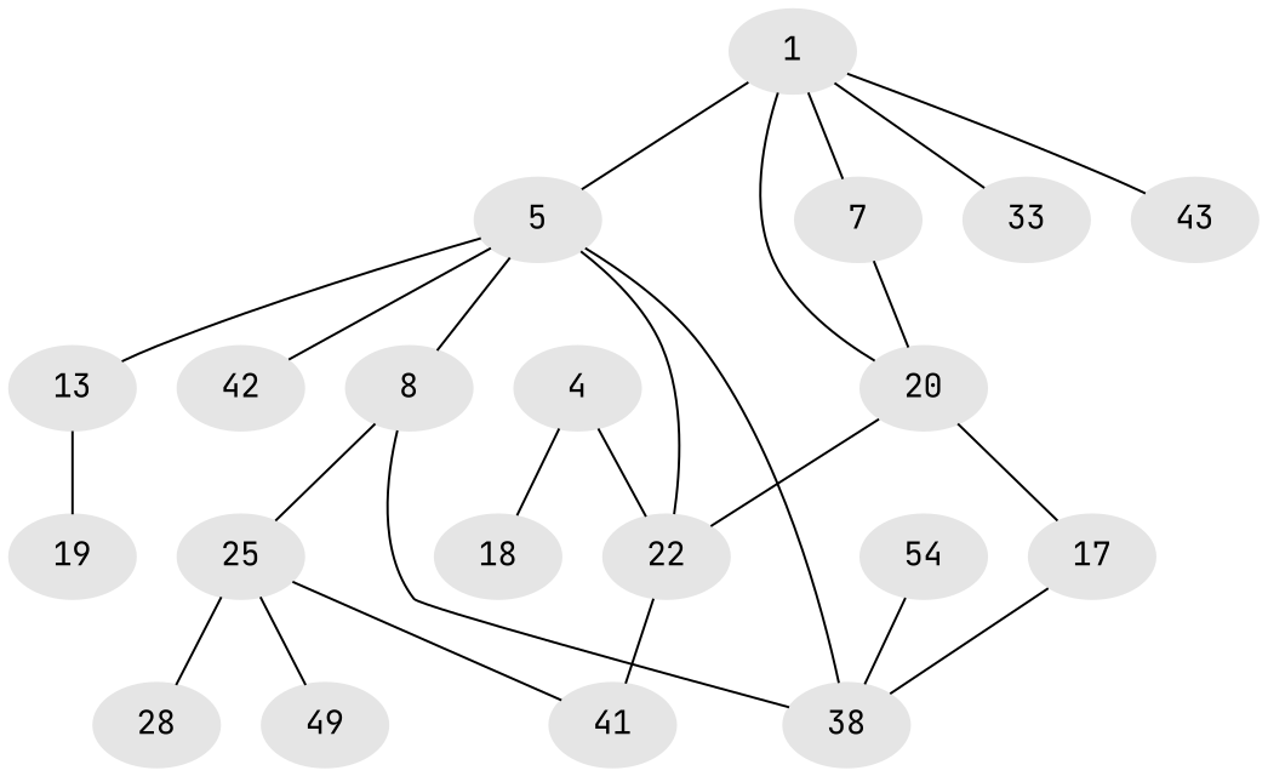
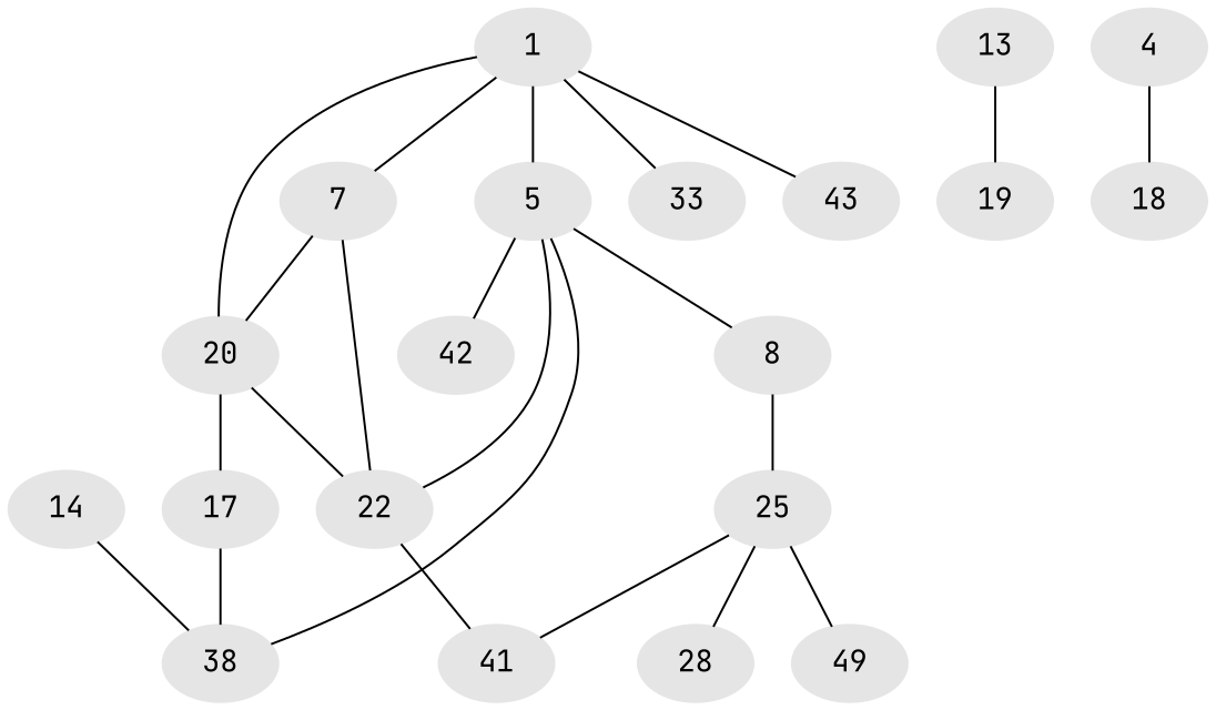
  graph {
    fontname="JetBrains Mono"
    node [color=gray90 fontname="JetBrains Mono" style=filled]
    edge [fontname="JetBrains Mono"]
    1 [super="+3"]
    5 [super="+6"]
    7 [super="+34+29+15"]
    20 [super="+35+31"]
    n5 [label=33 super="+53"]
    43
    22 [super="+32"]
    42 [super="+51"]
    8
    13 [super="+39"]
    38 [super="+52"]
    17
    4 [super="+10+36"]
    18
    41
    25 [super="+44+27"]
    19
-   14 [super="+37+24" label=54]
+   14 [super="+37+24"]
    28
    n20 [label=49]
    1 -- 5 [weight=2]
    1 -- 7
    1 -- 20
    1 -- n5
    1 -- 43
    5 -- 22
    5 -- 42
    5 -- 8
-   5 -- 13 [weight=2]
    5 -- 38
    7 -- 20
    20 -- 22
    20 -- 17
    22 -- 41
-   8 -- 38
    8 -- 25
    13 -- 19
    17 -- 38
-   4 -- 22 [weight=2]
+   7 -- 22 [weight=2]
    4 -- 18
    25 -- 41
    25 -- 28
    25 -- n20
    14 -- 38
  }
